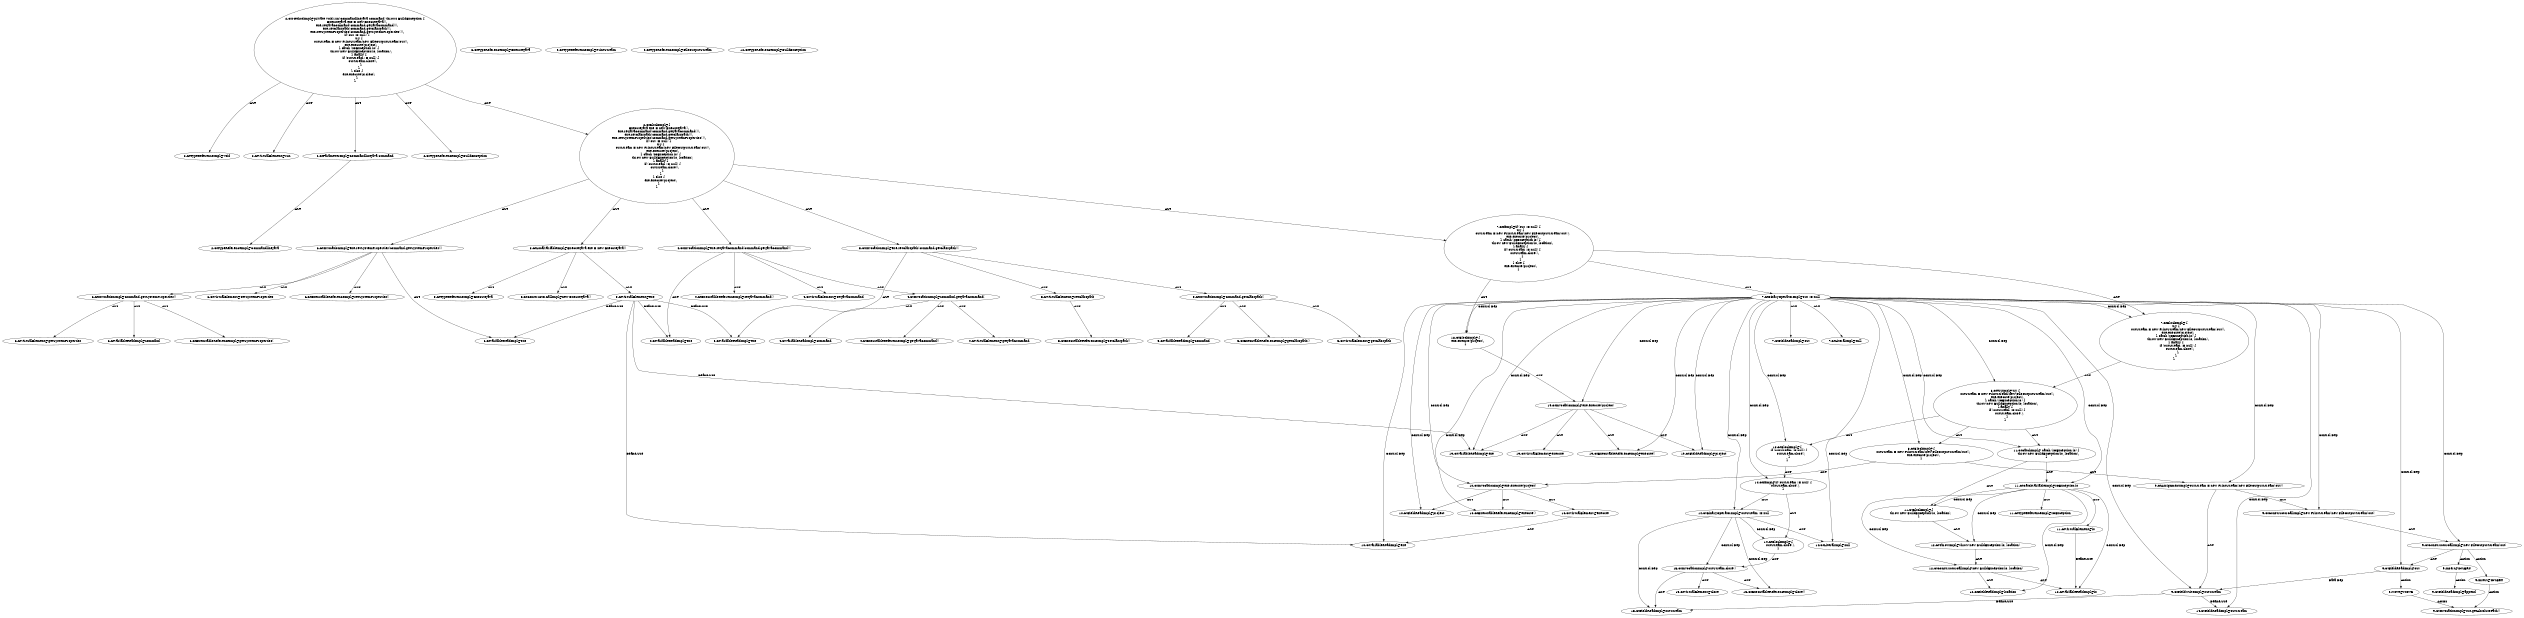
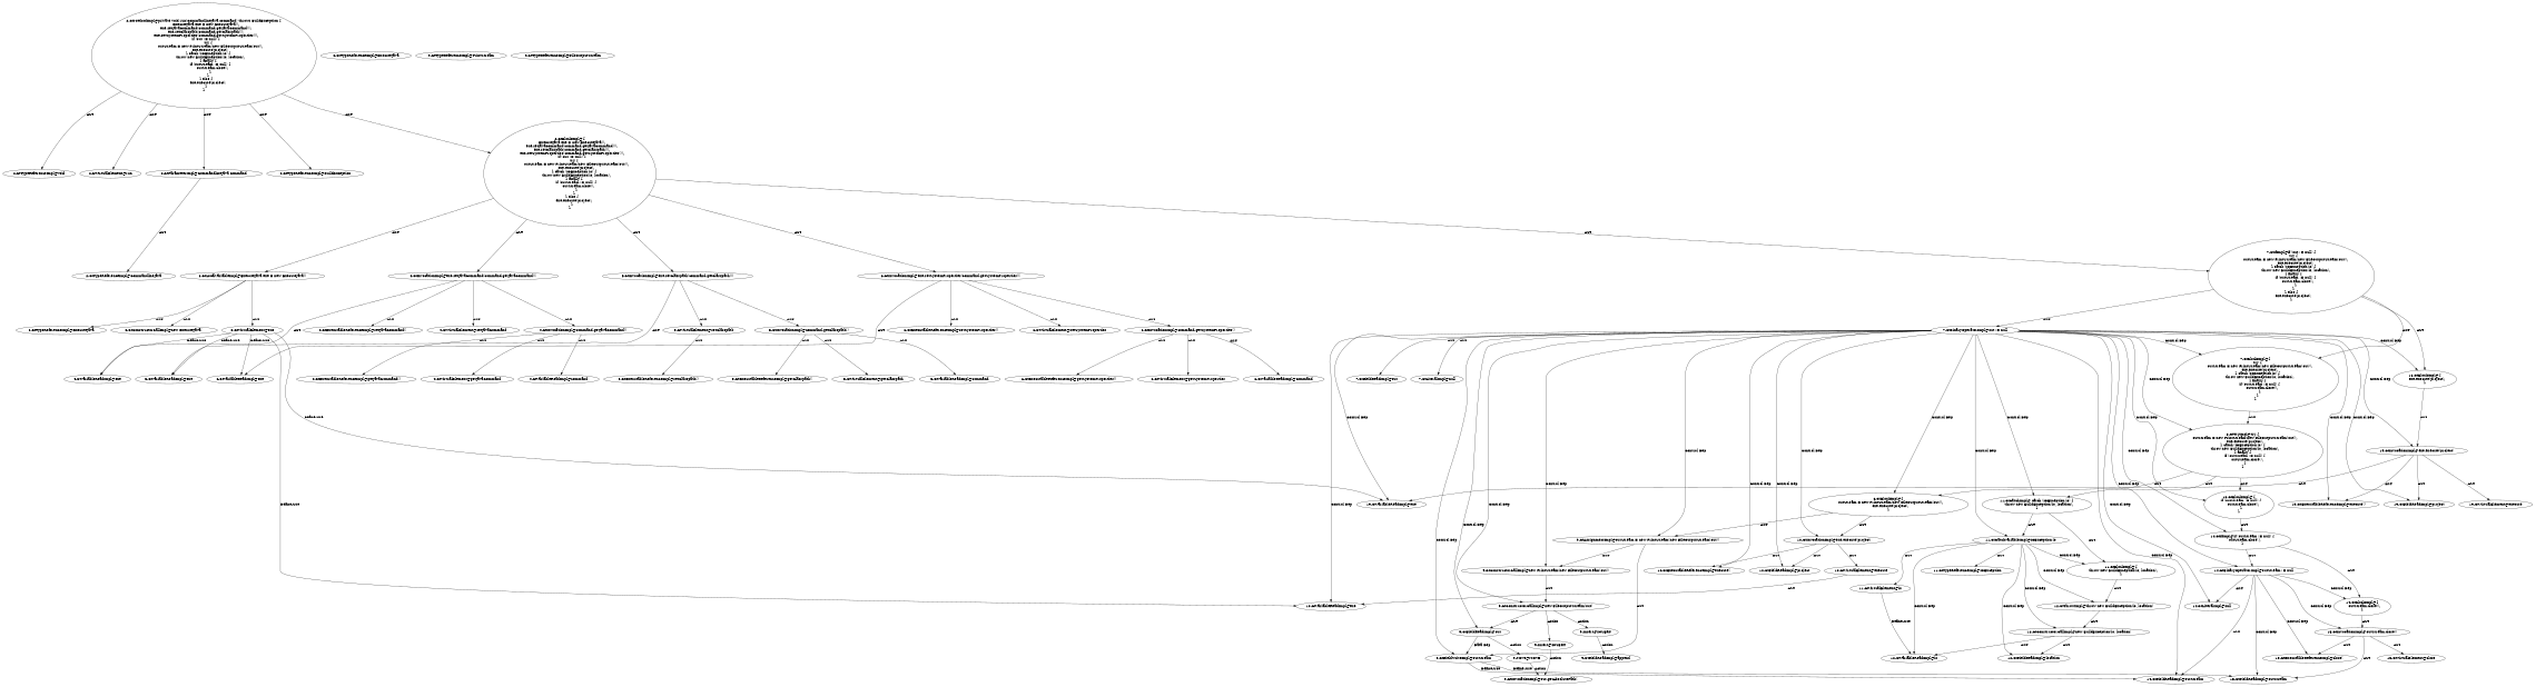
  digraph {
    node [shape=ellipse]
    n1 [label="2:CtTypeReferenceImpl@void"]
    n2 [label="2:CtVirtualElement@run"]
    n3 [label="2:CtParameterImpl@CommandlineJava command"]
    n4 [label="2:CtTypeReferenceImpl@CommandlineJava"]
    n5 [label="2:CtTypeReferenceImpl@BuildException"]
    n6 [label="3:CtTypeReferenceImpl@ExecuteJava"]
    n7 [label="3:CtTypeReferenceImpl@ExecuteJava"]
    n8 [label="3:CtConstructorCallImpl@new ExecuteJava()"]
    n9 [label="3:CtVirtualElement@exe"]
    n10 [label="4:CtVariableReadImpl@exe"]
    n11 [label="5:CtVariableReadImpl@exe"]
    n12 [label="6:CtVariableReadImpl@exe"]
    n13 [label="10:CtVariableReadImpl@exe"]
    n14 [label="19:CtVariableReadImpl@exe"]
    n15 [label="3:CtLocalVariableImpl@ExecuteJava exe = new ExecuteJava()"]
    n16 [label="4:CtExecutableReferenceImpl@setJavaCommand()"]
    n17 [label="4:CtVirtualElement@setJavaCommand"]
    n18 [label="4:CtExecutableReferenceImpl@getJavaCommand()"]
    n19 [label="4:CtVirtualElement@getJavaCommand"]
    n20 [label="4:CtVariableReadImpl@command"]
    n21 [label="4:CtInvocationImpl@command.getJavaCommand()"]
    n22 [label="4:CtInvocationImpl@exe.setJavaCommand(command.getJavaCommand())"]
    n23 [label="5:CtExecutableReferenceImpl@setClasspath()"]
    n24 [label="5:CtVirtualElement@setClasspath"]
    n25 [label="5:CtExecutableReferenceImpl@getClasspath()"]
    n26 [label="5:CtVirtualElement@getClasspath"]
    n27 [label="5:CtVariableReadImpl@command"]
    n28 [label="5:CtInvocationImpl@command.getClasspath()"]
    n29 [label="5:CtInvocationImpl@exe.setClasspath(command.getClasspath())"]
    n30 [label="6:CtExecutableReferenceImpl@setSystemProperties()"]
    n31 [label="6:CtVirtualElement@setSystemProperties"]
    n32 [label="6:CtExecutableReferenceImpl@getSystemProperties()"]
    n33 [label="6:CtVirtualElement@getSystemProperties"]
    n34 [label="6:CtVariableReadImpl@command"]
    n35 [label="6:CtInvocationImpl@command.getSystemProperties()"]
    n36 [label="6:CtInvocationImpl@exe.setSystemProperties(command.getSystemProperties())"]
    n37 [label="7:CtFieldReadImpl@out"]
    n38 [label="7:CtLiteralImpl@null"]
    n39 [label="7:CtBinaryOperatorImpl@out != null"]
    n40 [label="9:CtFieldWriteImpl@outStream"]
    n41 [label="9:CtFieldReadImpl@out"]
    n42 [label="9:CtConstructorCallImpl@new FileOutputStream(out)"]
    n43 [label="9:CtConstructorCallImpl@new PrintStream(new FileOutputStream(out))"]
    n44 [label="9:CtAssignmentImpl@outStream = new PrintStream(new FileOutputStream(out))"]
    n45 [label="10:CtExecutableReferenceImpl@execute()"]
    n46 [label="10:CtFieldReadImpl@project"]
    n47 [label="10:CtInvocationImpl@exe.execute(project)"]
    n48 [label="8:CtBlockImpl@\{\n    outStream = new PrintStream(new FileOutputStream(out));\n    exe.execute(project);\n\}"]
    n49 [label="11:CtCatchVariableImpl@IOException io"]
    n50 [label="11:CtCatchImpl@ catch (IOException io) \{\n    throw new BuildException(io, location);\n\}"]
    n51 [label="14:CtFieldReadImpl@outStream"]
    n52 [label="14:CtLiteralImpl@null"]
    n53 [label="14:CtBinaryOperatorImpl@outStream != null"]
    n54 [label="14:CtIfImpl@if (outStream != null) \{\n    outStream.close();\n\}"]
    n55 [label="13:CtBlockImpl@\{\n    if (outStream != null) \{\n        outStream.close();\n    \}\n\}"]
    n56 [label="8:CtTryImpl@try \{\n    outStream = new PrintStream(new FileOutputStream(out));\n    exe.execute(project);\n\} catch (IOException io) \{\n    throw new BuildException(io, location);\n\} finally \{\n    if (outStream != null) \{\n        outStream.close();\n    \}\n\}"]
    n57 [label="7:CtBlockImpl@\{\n    try \{\n        outStream = new PrintStream(new FileOutputStream(out));\n        exe.execute(project);\n    \} catch (IOException io) \{\n        throw new BuildException(io, location);\n    \} finally \{\n        if (outStream != null) \{\n            outStream.close();\n        \}\n    \}\n\}"]
    n58 [label="19:CtExecutableReferenceImpl@execute()"]
    n59 [label="19:CtFieldReadImpl@project"]
    n60 [label="19:CtInvocationImpl@exe.execute(project)"]
    n61 [label="18:CtBlockImpl@\{\n    exe.execute(project);\n\}"]
    n62 [label="15:CtFieldReadImpl@outStream"]
    n63 [label="9:Move@MOVE"]
    n64 [label="9:Insert@INSERT"]
    n65 [label="9:Insert@INSERT"]
    n66 [label="10:CtVirtualElement@execute"]
    n67 [label="11:CtVirtualElement@io"]
    n68 [label="12:CtVariableReadImpl@io"]
    n69 [label="11:CtTypeReferenceImpl@IOException"]
    n70 [label="12:CtFieldReadImpl@location"]
    n71 [label="12:CtConstructorCallImpl@new BuildException(io, location)"]
    n72 [label="12:CtThrowImpl@throw new BuildException(io, location)"]
    n73 [label="11:CtBlockImpl@\{\n    throw new BuildException(io, location);\n\}"]
    n74 [label="15:CtExecutableReferenceImpl@close()"]
    n75 [label="15:CtInvocationImpl@outStream.close()"]
    n76 [label="14:CtBlockImpl@\{\n    outStream.close();\n\}"]
    n77 [label="19:CtVirtualElement@execute"]
    n78 [label="9:CtTypeReferenceImpl@PrintStream"]
    n79 [label="9:CtTypeReferenceImpl@FileOutputStream"]
    n80 [label="9:CtInvocationImpl@out.getAbsolutePath()"]
    n81 [label="9:CtFieldReadImpl@append"]
-   n82 [label="12:CtTypeReferenceImpl@BuildException"]
    n83 [label="15:CtVirtualElement@close"]
    n84 [label="7:CtIfImpl@if (out != null) \{\n    try \{\n        outStream = new PrintStream(new FileOutputStream(out));\n        exe.execute(project);\n    \} catch (IOException io) \{\n        throw new BuildException(io, location);\n    \} finally \{\n        if (outStream != null) \{\n            outStream.close();\n        \}\n    \}\n\} else \{\n    exe.execute(project);\n\}"]
    n85 [label="2:CtBlockImpl@\{\n    ExecuteJava exe = new ExecuteJava();\n    exe.setJavaCommand(command.getJavaCommand());\n    exe.setClasspath(command.getClasspath());\n    exe.setSystemProperties(command.getSystemProperties());\n    if (out != null) \{\n        try \{\n            outStream = new PrintStream(new FileOutputStream(out));\n            exe.execute(project);\n        \} catch (IOException io) \{\n            throw new BuildException(io, location);\n        \} finally \{\n            if (outStream != null) \{\n                outStream.close();\n            \}\n        \}\n    \} else \{\n        exe.execute(project);\n    \}\n\}"]
    n86 [label="2:CtMethodImpl@private void run(CommandlineJava command) throws BuildException \{\n    ExecuteJava exe = new ExecuteJava();\n    exe.setJavaCommand(command.getJavaCommand());\n    exe.setClasspath(command.getClasspath());\n    exe.setSystemProperties(command.getSystemProperties());\n    if (out != null) \{\n        try \{\n            outStream = new PrintStream(new FileOutputStream(out));\n            exe.execute(project);\n        \} catch (IOException io) \{\n            throw new BuildException(io, location);\n        \} finally \{\n            if (outStream != null) \{\n                outStream.close();\n            \}\n        \}\n    \} else \{\n        exe.execute(project);\n    \}\n\}"]
    n3 -> n4 [label=AST]
    n9 -> n10 [label="Define-Use"]
    n9 -> n11 [label="Define-Use"]
    n9 -> n12 [label="Define-Use"]
    n9 -> n13 [label="Define-Use"]
    n9 -> n14 [label="Define-Use"]
    n15 -> n6 [label=AST]
    n15 -> n8 [label=AST]
    n15 -> n9 [label=AST]
    n21 -> n18 [label=AST]
    n21 -> n19 [label=AST]
    n21 -> n20 [label=AST]
    n22 -> n10 [label=AST]
    n22 -> n16 [label=AST]
    n22 -> n17 [label=AST]
    n22 -> n21 [label=AST]
    n24 -> n23 [label=AST]
    n28 -> n25 [label=AST]
    n28 -> n26 [label=AST]
    n28 -> n27 [label=AST]
    n29 -> n11 [label=AST]
    n29 -> n24 [label=AST]
    n29 -> n28 [label=AST]
    n35 -> n32 [label=AST]
    n35 -> n33 [label=AST]
    n35 -> n34 [label=AST]
    n36 -> n12 [label=AST]
    n36 -> n30 [label=AST]
    n36 -> n31 [label=AST]
    n36 -> n35 [label=AST]
    n39 -> n13 [label="Control Dep"]
    n39 -> n14 [label="Control Dep"]
    n39 -> n37 [label=AST]
    n39 -> n38 [label=AST]
    n39 -> n40 [label="Control Dep"]
    n39 -> n41 [label="Control Dep"]
    n39 -> n42 [label="Control Dep"]
    n39 -> n43 [label="Control Dep"]
    n39 -> n44 [label="Control Dep"]
    n39 -> n45 [label="Control Dep"]
    n39 -> n46 [label="Control Dep"]
    n39 -> n47 [label="Control Dep"]
    n39 -> n48 [label="Control Dep"]
    n39 -> n49 [label="Control Dep"]
    n39 -> n50 [label="Control Dep"]
    n39 -> n51 [label="Control Dep"]
    n39 -> n52 [label="Control Dep"]
    n39 -> n53 [label="Control Dep"]
    n39 -> n54 [label="Control Dep"]
    n39 -> n55 [label="Control Dep"]
    n39 -> n56 [label="Control Dep"]
    n39 -> n57 [label="Control Dep"]
    n39 -> n58 [label="Control Dep"]
    n39 -> n59 [label="Control Dep"]
    n39 -> n60 [label="Control Dep"]
    n39 -> n61 [label="Control Dep"]
    n40 -> n51 [label="Define-Use"]
    n40 -> n62 [label="Define-Use"]
    n41 -> n40 [label="Data Dep"]
    n41 -> n63 [label=Action]
    n42 -> n41 [label=AST]
    n42 -> n64 [label=Action]
    n42 -> n65 [label=Action]
    n43 -> n42 [label=AST]
    n44 -> n40 [label=AST]
    n44 -> n43 [label=AST]
    n47 -> n45 [label=AST]
    n47 -> n46 [label=AST]
    n47 -> n66 [label=AST]
    n48 -> n44 [label=AST]
    n48 -> n47 [label=AST]
    n49 -> n67 [label=AST]
    n49 -> n68 [label="Control Dep"]
    n49 -> n69 [label=AST]
    n49 -> n70 [label="Control Dep"]
    n49 -> n71 [label="Control Dep"]
    n49 -> n72 [label="Control Dep"]
    n49 -> n73 [label="Control Dep"]
    n50 -> n49 [label=AST]
    n50 -> n73 [label=AST]
+   n53 -> n51 [label=AST]
    n53 -> n52 [label=AST]
    n53 -> n62 [label="Control Dep"]
    n53 -> n74 [label="Control Dep"]
    n53 -> n75 [label="Control Dep"]
    n53 -> n76 [label="Control Dep"]
    n54 -> n53 [label=AST]
    n54 -> n76 [label=AST]
    n55 -> n54 [label=AST]
    n56 -> n48 [label=AST]
    n56 -> n50 [label=AST]
    n56 -> n55 [label=AST]
    n57 -> n56 [label=AST]
    n60 -> n14 [label=AST]
    n60 -> n58 [label=AST]
    n60 -> n59 [label=AST]
    n60 -> n77 [label=AST]
    n61 -> n60 [label=AST]
    n63 -> n80 [label=Action]
    n64 -> n80 [label=Action]
    n65 -> n81 [label=Action]
    n66 -> n13 [label=AST]
    n67 -> n68 [label="Define-Use"]
    n71 -> n68 [label=AST]
    n71 -> n70 [label=AST]
    n72 -> n71 [label=AST]
    n73 -> n72 [label=AST]
    n75 -> n62 [label=AST]
    n75 -> n74 [label=AST]
    n75 -> n83 [label=AST]
    n76 -> n75 [label=AST]
    n84 -> n39 [label=AST]
    n84 -> n57 [label=AST]
    n84 -> n61 [label=AST]
    n85 -> n15 [label=AST]
    n85 -> n22 [label=AST]
    n85 -> n29 [label=AST]
    n85 -> n36 [label=AST]
    n85 -> n84 [label=AST]
    n86 -> n1 [label=AST]
    n86 -> n2 [label=AST]
    n86 -> n3 [label=AST]
    n86 -> n5 [label=AST]
    n86 -> n85 [label=AST]
  }
